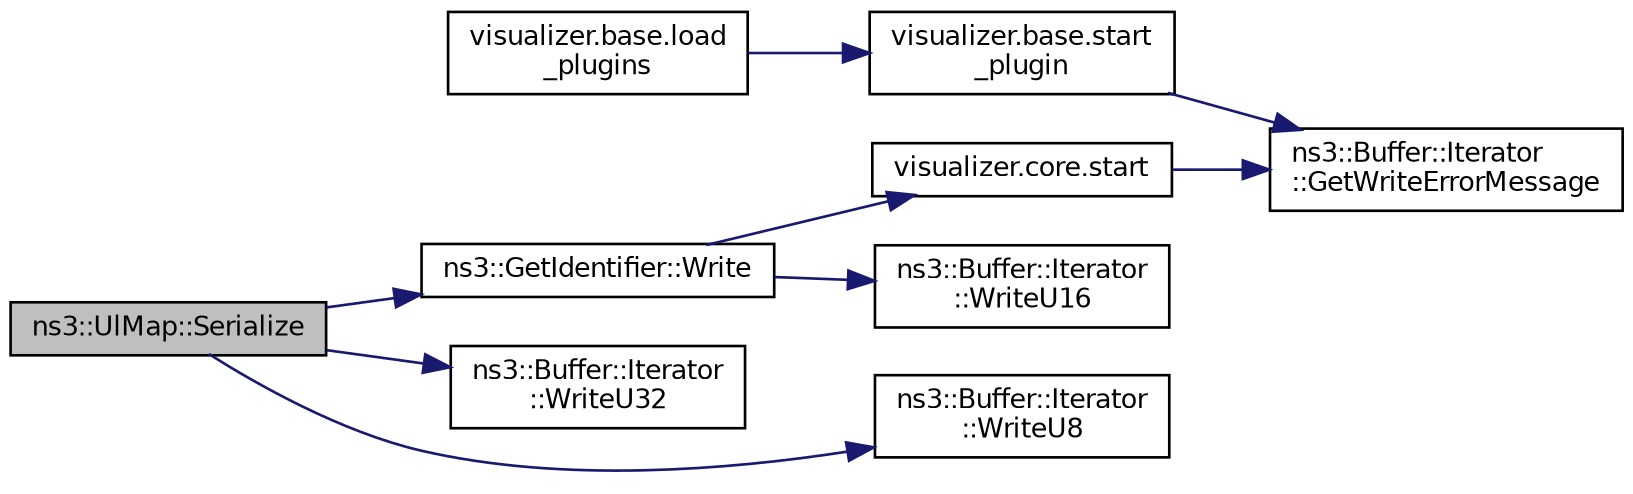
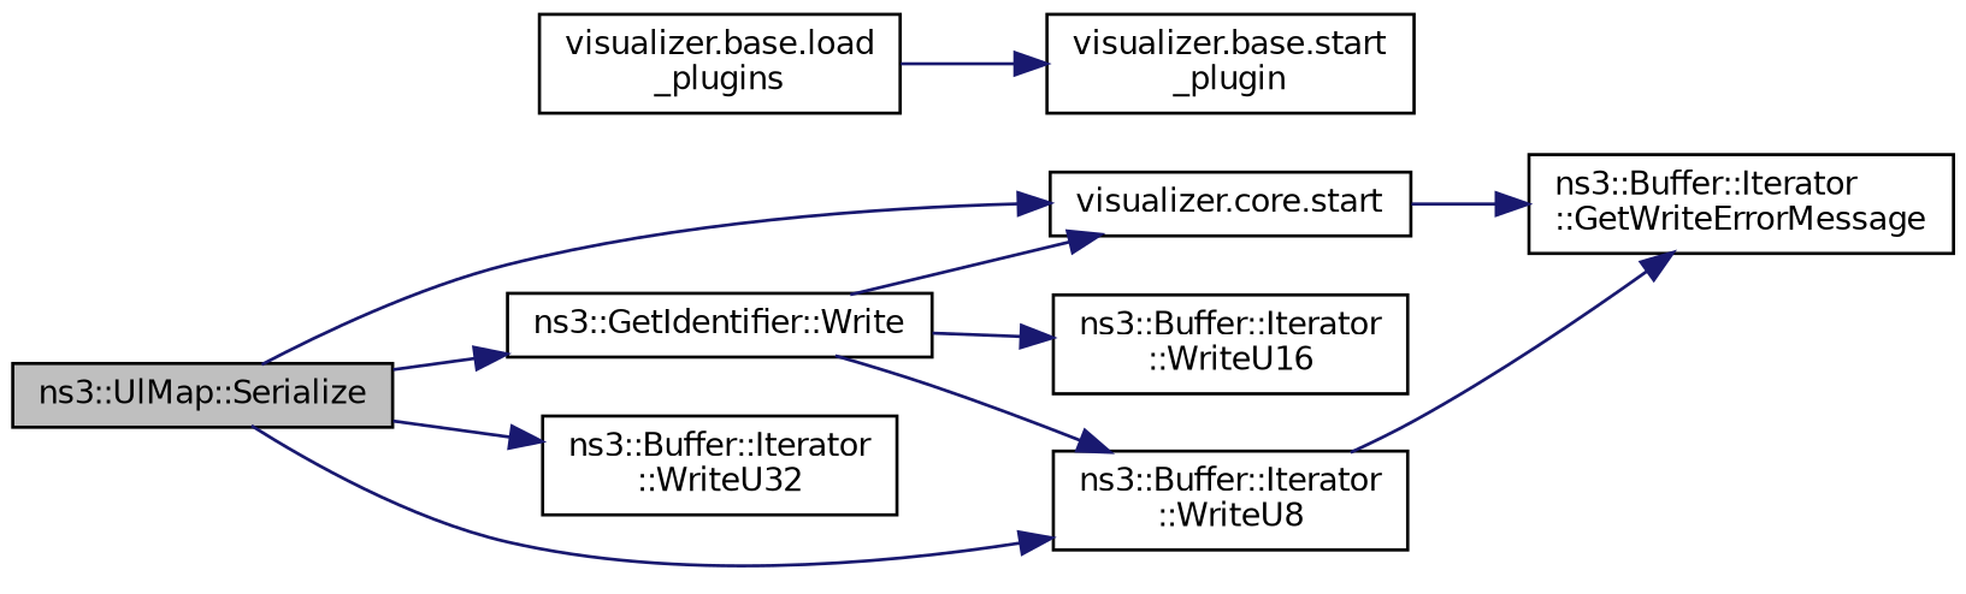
  digraph {
    rankdir=LR
    node [color=black fillcolor=white fontname=Helvetica fontsize=10 shape=record style=filled]
    edge [color=midnightblue fontname=Helvetica fontsize=10 labelfontname=Helvetica labelfontsize=10 style=solid]
    n1 [fillcolor=grey75 fontcolor=black height=0.2 label="ns3::UlMap::Serialize" width=0.4]
    n2 [height=0.2 label="visualizer.core.start" width=0.4]
    n3 [height=0.2 label="ns3::Buffer::Iterator\l::WriteU8" width=0.4]
    n4 [height=0.2 label="ns3::Buffer::Iterator\l::WriteU32" width=0.4]
    n5 [height=0.2 label="ns3::GetIdentifier::Write" width=0.4]
    n6 [height=0.2 label="ns3::Buffer::Iterator\l::GetWriteErrorMessage" width=0.4]
    n7 [height=0.2 label="ns3::Buffer::Iterator\l::WriteU16" width=0.4]
    n8 [height=0.2 label="visualizer.base.load\l_plugins" width=0.4]
    n9 [height=0.2 label="visualizer.base.start\l_plugin" width=0.4]
+   n1 -> n2
    n1 -> n3
    n1 -> n4
    n1 -> n5
    n2 -> n6
-   n9 -> n6
+   n3 -> n6
    n5 -> n2
+   n5 -> n3
    n5 -> n7
    n8 -> n9
  }
